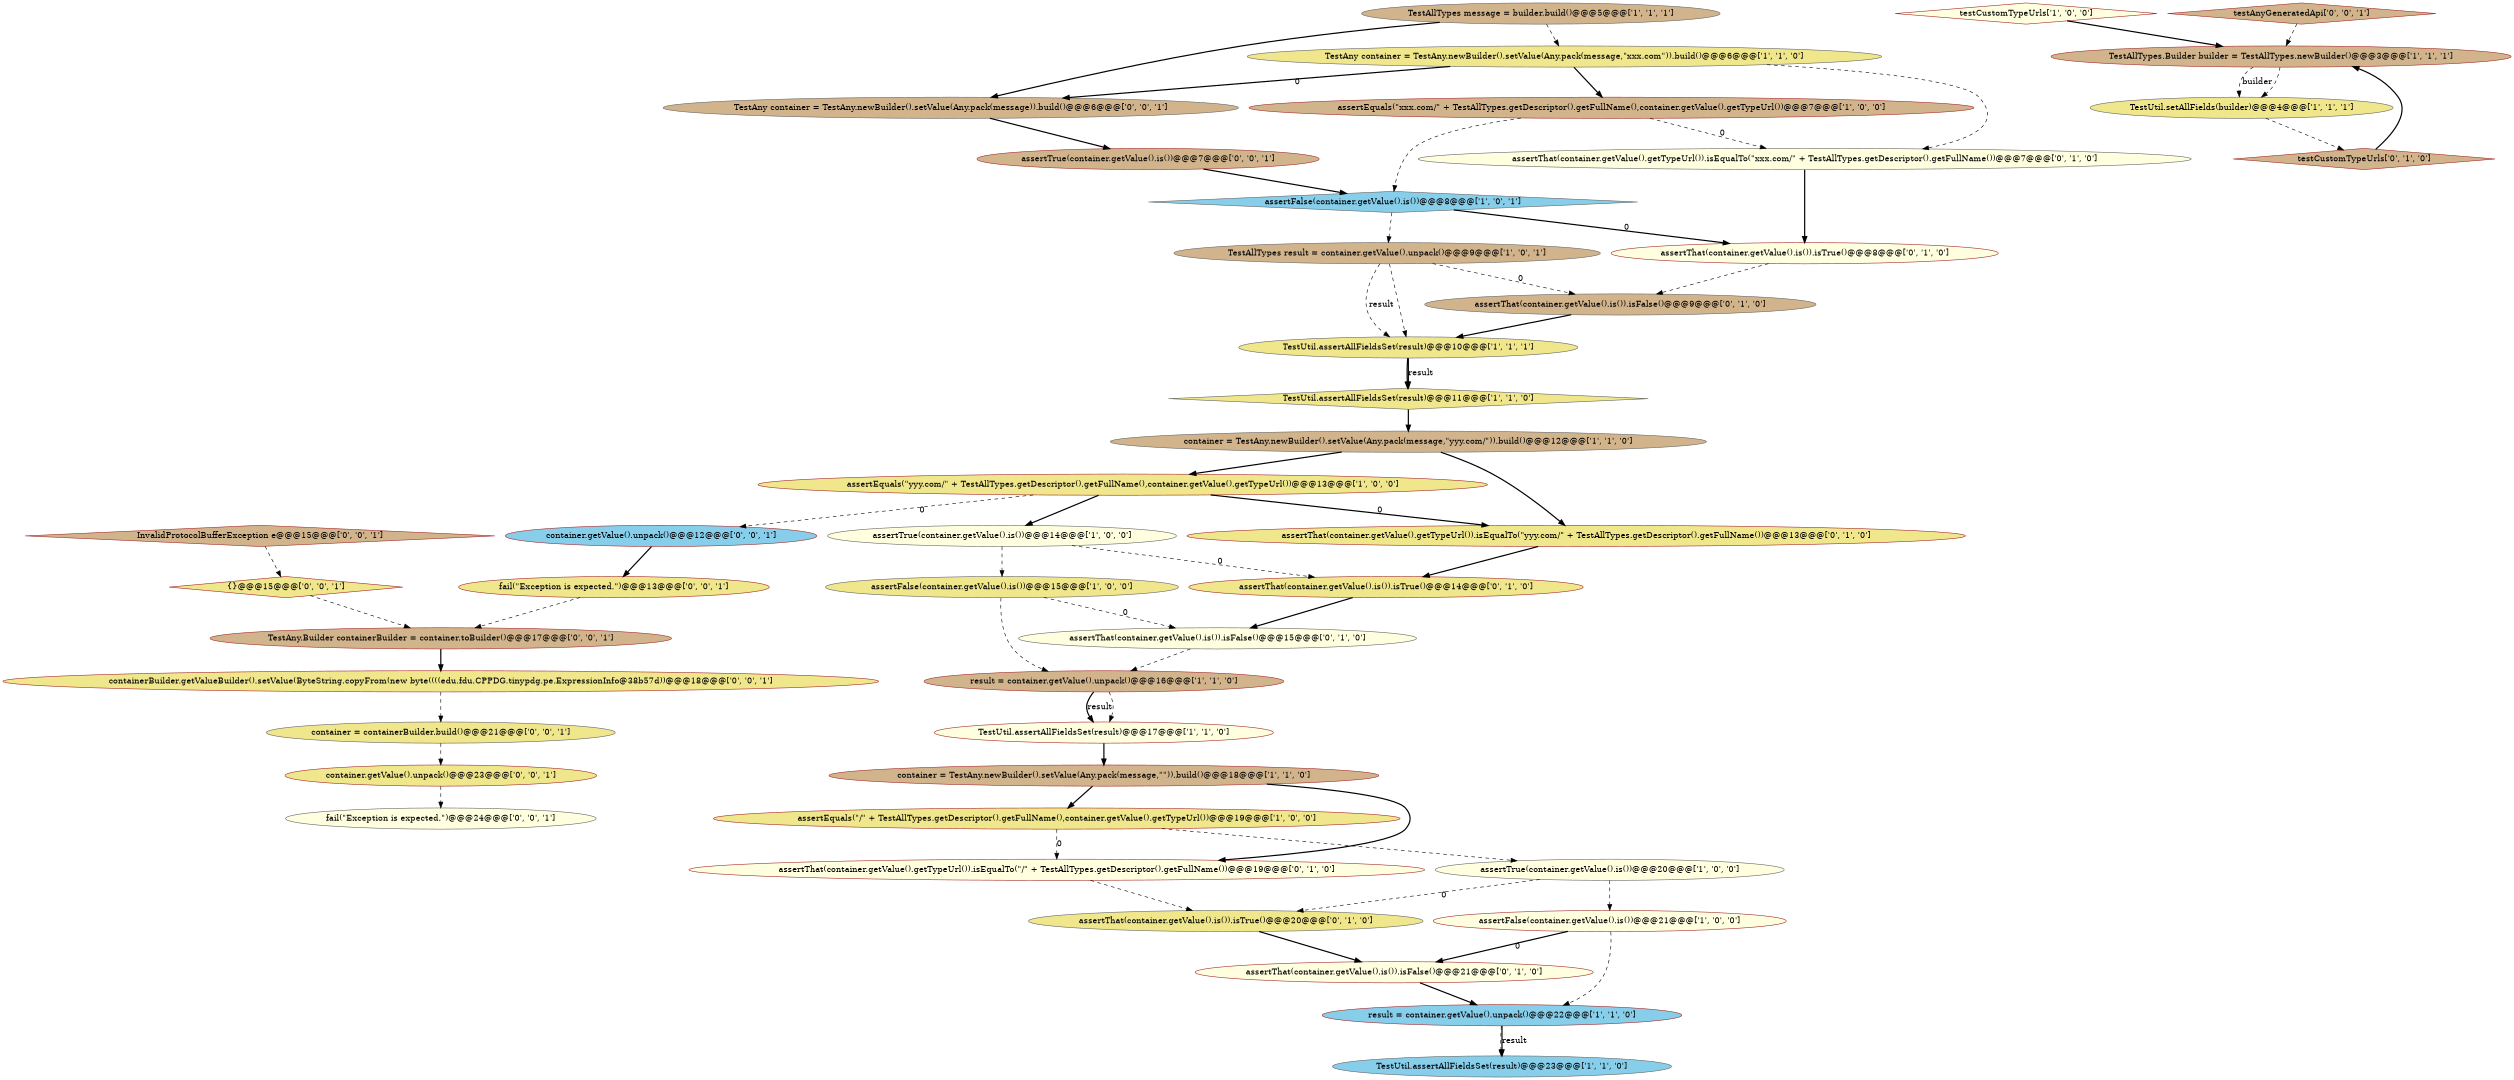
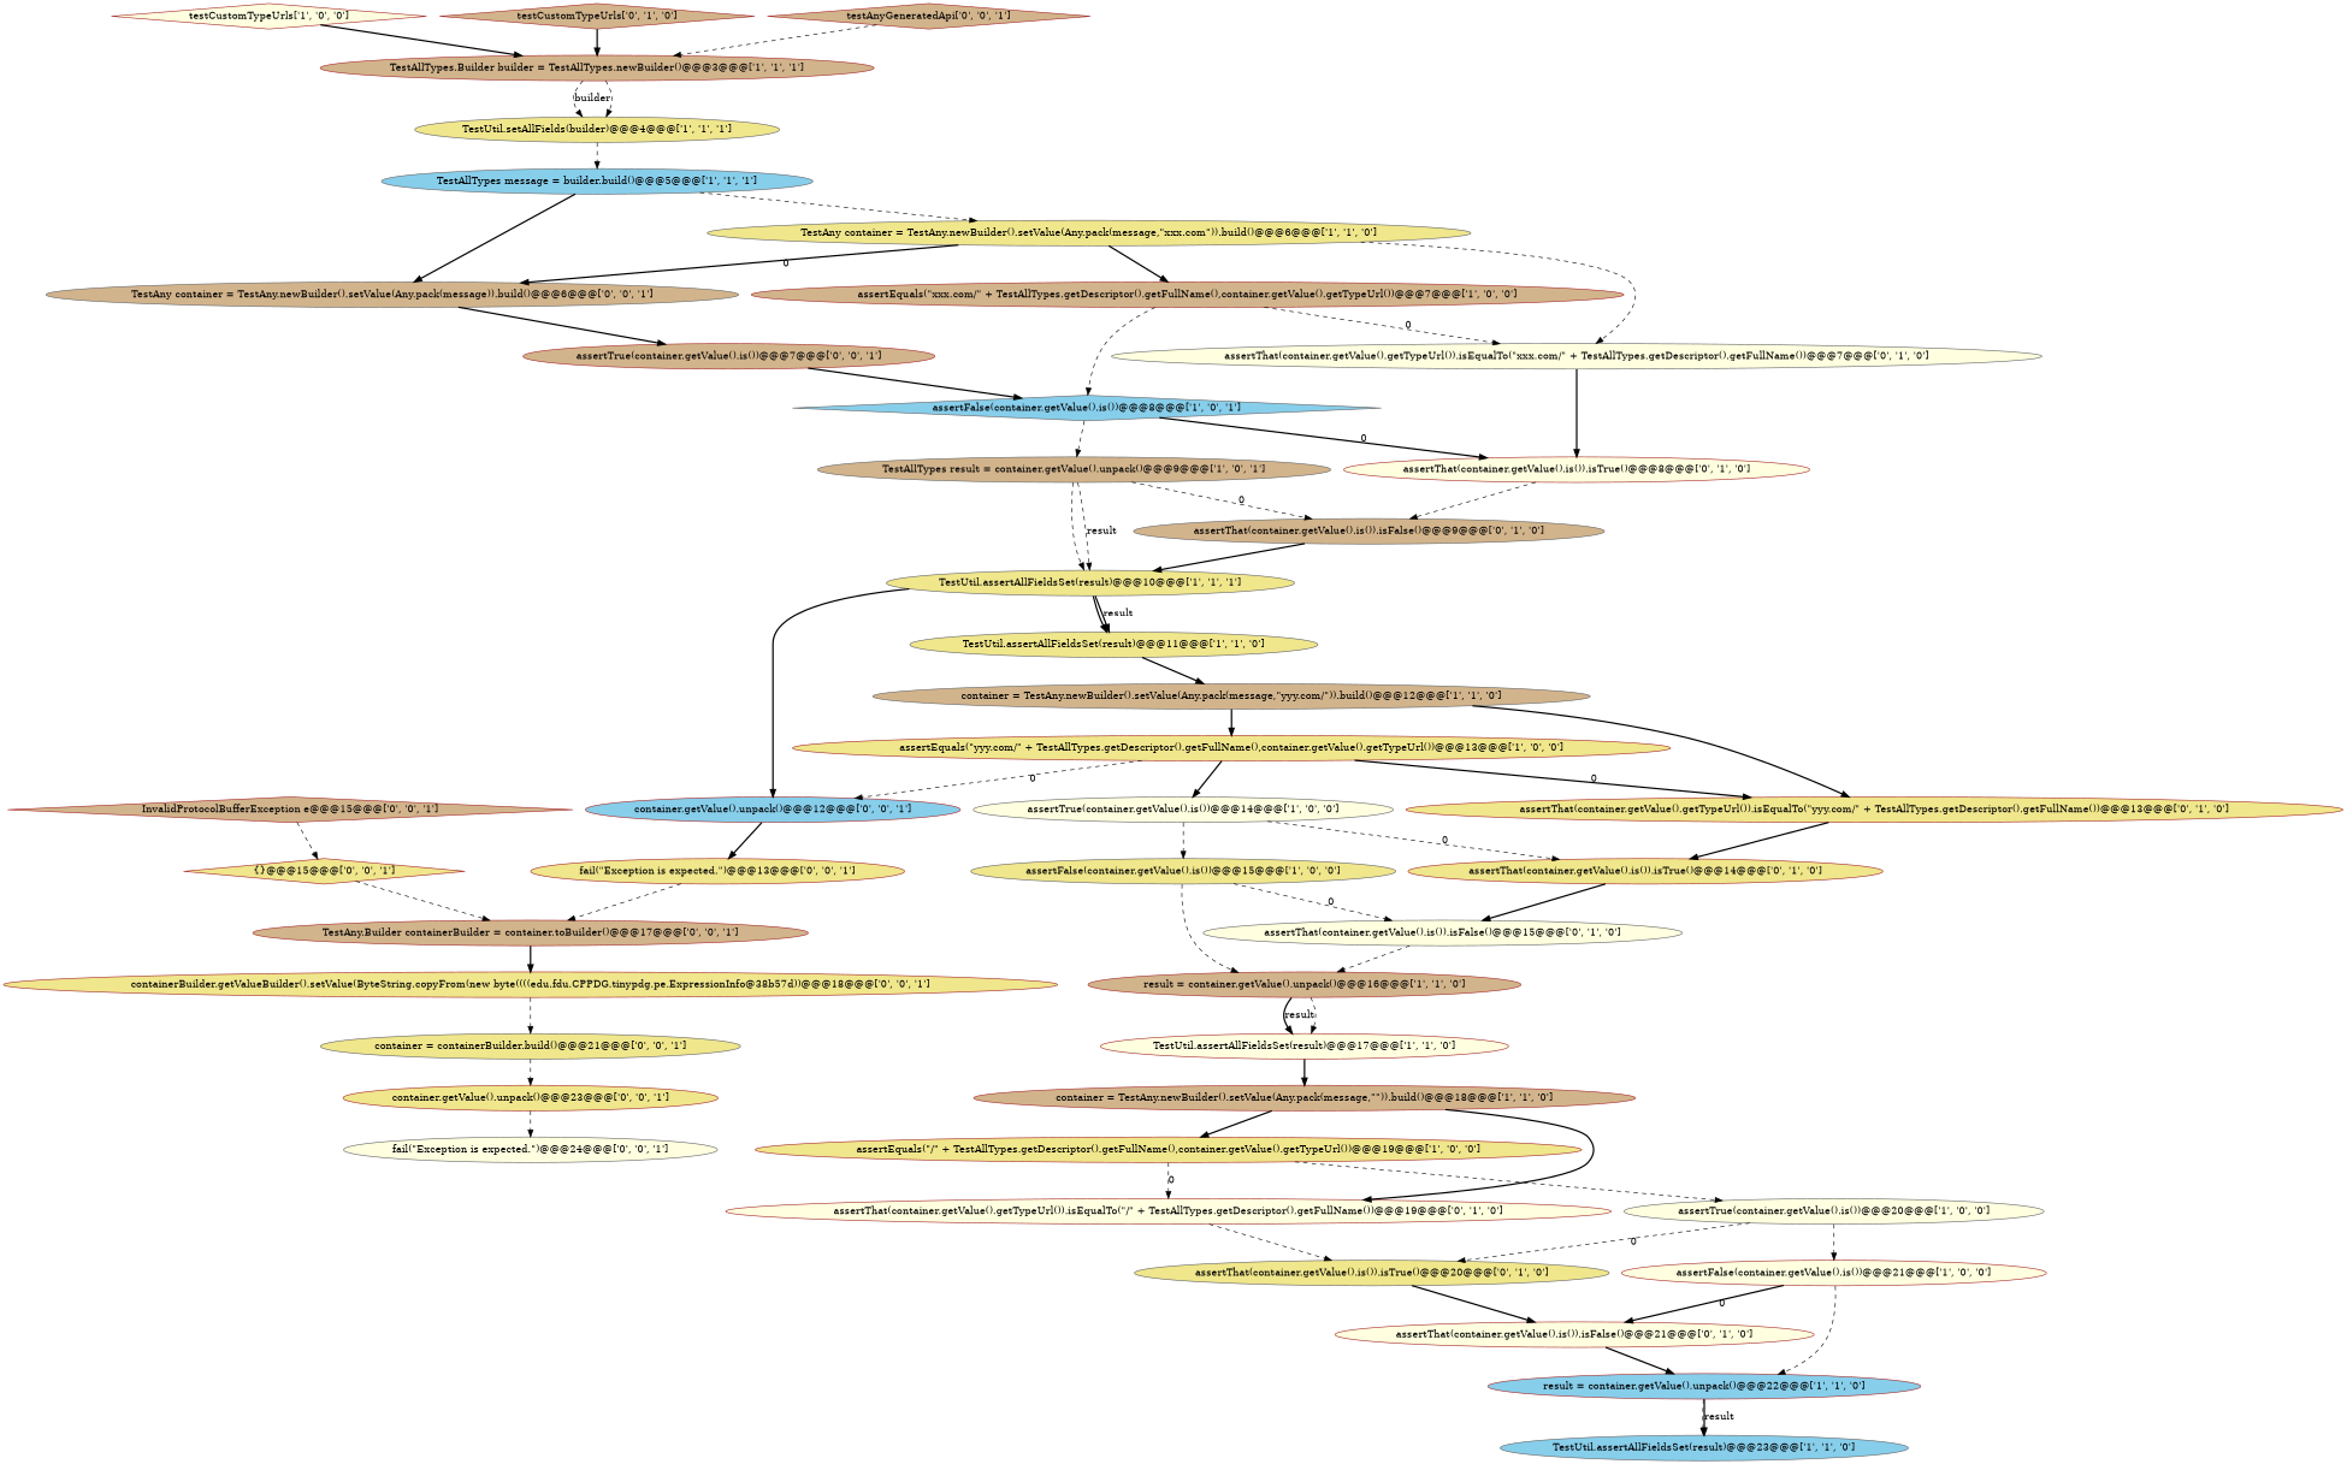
  digraph {
    node [color=brown fillcolor=khaki shape=ellipse style=filled]
    edge [style=dashed]
    n1 [color=gray40 fillcolor=lightyellow label="fail(\"Exception is expected.\")@@@24@@@['0', '0', '1']"]
    n2 [label="assertEquals(\"/\" + TestAllTypes.getDescriptor().getFullName(),container.getValue().getTypeUrl())@@@19@@@['1', '0', '0']"]
    n3 [color=gray40 fillcolor=lightyellow label="assertTrue(container.getValue().is())@@@20@@@['1', '0', '0']"]
    n4 [fillcolor=lightyellow label="assertThat(container.getValue().getTypeUrl()).isEqualTo(\"/\" + TestAllTypes.getDescriptor().getFullName())@@@19@@@['0', '1', '0']"]
    n5 [color=gray40 label="assertThat(container.getValue().is()).isTrue()@@@20@@@['0', '1', '0']"]
    n6 [fillcolor=lightyellow label="assertFalse(container.getValue().is())@@@21@@@['1', '0', '0']"]
    n7 [color=gray40 fillcolor=tan label="container = TestAny.newBuilder().setValue(Any.pack(message,\"yyy.com/\")).build()@@@12@@@['1', '1', '0']"]
    n8 [label="assertThat(container.getValue().getTypeUrl()).isEqualTo(\"yyy.com/\" + TestAllTypes.getDescriptor().getFullName())@@@13@@@['0', '1', '0']"]
    n9 [label="assertEquals(\"yyy.com/\" + TestAllTypes.getDescriptor().getFullName(),container.getValue().getTypeUrl())@@@13@@@['1', '0', '0']"]
    n10 [label="assertThat(container.getValue().is()).isTrue()@@@14@@@['0', '1', '0']"]
    n11 [fillcolor=skyblue label="container.getValue().unpack()@@@12@@@['0', '0', '1']"]
    n12 [color=gray40 fillcolor=lightyellow label="assertTrue(container.getValue().is())@@@14@@@['1', '0', '0']"]
    n13 [fillcolor=tan label="assertEquals(\"xxx.com/\" + TestAllTypes.getDescriptor().getFullName(),container.getValue().getTypeUrl())@@@7@@@['1', '0', '0']"]
    n14 [color=gray40 fillcolor=lightyellow label="assertThat(container.getValue().getTypeUrl()).isEqualTo(\"xxx.com/\" + TestAllTypes.getDescriptor().getFullName())@@@7@@@['0', '1', '0']"]
    n15 [color=gray40 fillcolor=skyblue label="assertFalse(container.getValue().is())@@@8@@@['1', '0', '1']" shape=diamond]
    n16 [fillcolor=lightyellow label="assertThat(container.getValue().is()).isTrue()@@@8@@@['0', '1', '0']"]
    n17 [color=gray40 fillcolor=tan label="TestAllTypes result = container.getValue().unpack()@@@9@@@['1', '0', '1']"]
    n18 [fillcolor=tan label="assertTrue(container.getValue().is())@@@7@@@['0', '0', '1']"]
    n19 [label="{}@@@15@@@['0', '0', '1']" shape=diamond]
    n20 [fillcolor=tan label="TestAny.Builder containerBuilder = container.toBuilder()@@@17@@@['0', '0', '1']"]
    n21 [label="containerBuilder.getValueBuilder().setValue(ByteString.copyFrom(new byte((((edu.fdu.CPPDG.tinypdg.pe.ExpressionInfo@38b57d))@@@18@@@['0', '0', '1']"]
    n22 [fillcolor=tan label="InvalidProtocolBufferException e@@@15@@@['0', '0', '1']" shape=diamond]
    n23 [fillcolor=skyblue label="result = container.getValue().unpack()@@@22@@@['1', '1', '0']"]
    n24 [color=gray40 fillcolor=skyblue label="TestUtil.assertAllFieldsSet(result)@@@23@@@['1', '1', '0']"]
    n25 [label="fail(\"Exception is expected.\")@@@13@@@['0', '0', '1']"]
    n26 [fillcolor=lightyellow label="assertThat(container.getValue().is()).isFalse()@@@21@@@['0', '1', '0']"]
    n27 [color=gray40 label="TestUtil.assertAllFieldsSet(result)@@@10@@@['1', '1', '1']"]
-   n28 [color=gray40 label="TestUtil.assertAllFieldsSet(result)@@@11@@@['1', '1', '0']" shape=diamond]
+   n28 [color=gray40 label="TestUtil.assertAllFieldsSet(result)@@@11@@@['1', '1', '0']"]
    n29 [fillcolor=tan label="TestAllTypes.Builder builder = TestAllTypes.newBuilder()@@@3@@@['1', '1', '1']"]
    n30 [color=gray40 label="TestUtil.setAllFields(builder)@@@4@@@['1', '1', '1']"]
-   n31 [color=gray40 fillcolor=tan label="TestAllTypes message = builder.build()@@@5@@@['1', '1', '1']"]
+   n31 [color=gray40 fillcolor=skyblue label="TestAllTypes message = builder.build()@@@5@@@['1', '1', '1']"]
    n32 [label="container.getValue().unpack()@@@23@@@['0', '0', '1']"]
    n33 [color=gray40 label="container = containerBuilder.build()@@@21@@@['0', '0', '1']"]
    n34 [fillcolor=lightyellow label="TestUtil.assertAllFieldsSet(result)@@@17@@@['1', '1', '0']"]
    n35 [fillcolor=tan label="container = TestAny.newBuilder().setValue(Any.pack(message,\"\")).build()@@@18@@@['1', '1', '0']"]
    n36 [color=gray40 label="TestAny container = TestAny.newBuilder().setValue(Any.pack(message,\"xxx.com\")).build()@@@6@@@['1', '1', '0']"]
    n37 [color=gray40 fillcolor=tan label="TestAny container = TestAny.newBuilder().setValue(Any.pack(message)).build()@@@6@@@['0', '0', '1']"]
    n38 [color=gray40 fillcolor=tan label="assertThat(container.getValue().is()).isFalse()@@@9@@@['0', '1', '0']"]
    n39 [color=gray40 fillcolor=lightyellow label="assertThat(container.getValue().is()).isFalse()@@@15@@@['0', '1', '0']"]
    n40 [fillcolor=tan label="result = container.getValue().unpack()@@@16@@@['1', '1', '0']"]
    n41 [fillcolor=lightyellow label="testCustomTypeUrls['1', '0', '0']" shape=diamond]
    n42 [color=gray40 label="assertFalse(container.getValue().is())@@@15@@@['1', '0', '0']"]
    n43 [fillcolor=tan label="testCustomTypeUrls['0', '1', '0']" shape=diamond]
    n44 [fillcolor=tan label="testAnyGeneratedApi['0', '0', '1']" shape=diamond]
    n2 -> n3
    n2 -> n4 [label=0]
    n3 -> n5 [label=0]
    n3 -> n6
    n4 -> n5
    n5 -> n26 [style=bold]
    n6 -> n23
    n6 -> n26 [label=0 style=bold]
    n7 -> n8 [style=bold]
    n7 -> n9 [style=bold]
    n8 -> n10 [style=bold]
    n9 -> n8 [label=0 style=bold]
    n9 -> n11 [label=0]
    n9 -> n12 [style=bold]
    n10 -> n39 [style=bold]
    n11 -> n25 [style=bold]
    n12 -> n10 [label=0]
    n12 -> n42
    n13 -> n14 [label=0]
    n13 -> n15
    n14 -> n16 [style=bold]
    n15 -> n16 [label=0 style=bold]
    n15 -> n17
    n16 -> n38
    n17 -> n27
    n17 -> n27 [label=result]
    n17 -> n38 [label=0]
    n18 -> n15 [style=bold]
    n19 -> n20
    n20 -> n21 [style=bold]
    n21 -> n33
    n22 -> n19
    n23 -> n24
    n23 -> n24 [label=result style=bold]
    n25 -> n20
    n26 -> n23 [style=bold]
+   n27 -> n11 [style=bold]
    n27 -> n28 [style=bold]
    n27 -> n28 [label=result style=bold]
    n28 -> n7 [style=bold]
    n29 -> n30 [label=builder]
    n29 -> n30
-   n30 -> n43
+   n30 -> n31
    n31 -> n36
    n31 -> n37 [style=bold]
    n32 -> n1
    n33 -> n32
    n34 -> n35 [style=bold]
    n35 -> n2 [style=bold]
    n35 -> n4 [style=bold]
    n36 -> n13 [style=bold]
    n36 -> n14
    n36 -> n37 [label=0 style=bold]
    n37 -> n18 [style=bold]
    n38 -> n27 [style=bold]
    n39 -> n40
    n40 -> n34 [label=result style=bold]
    n40 -> n34
    n41 -> n29 [style=bold]
    n42 -> n39 [label=0]
    n42 -> n40
    n43 -> n29 [style=bold]
    n44 -> n29
  }
